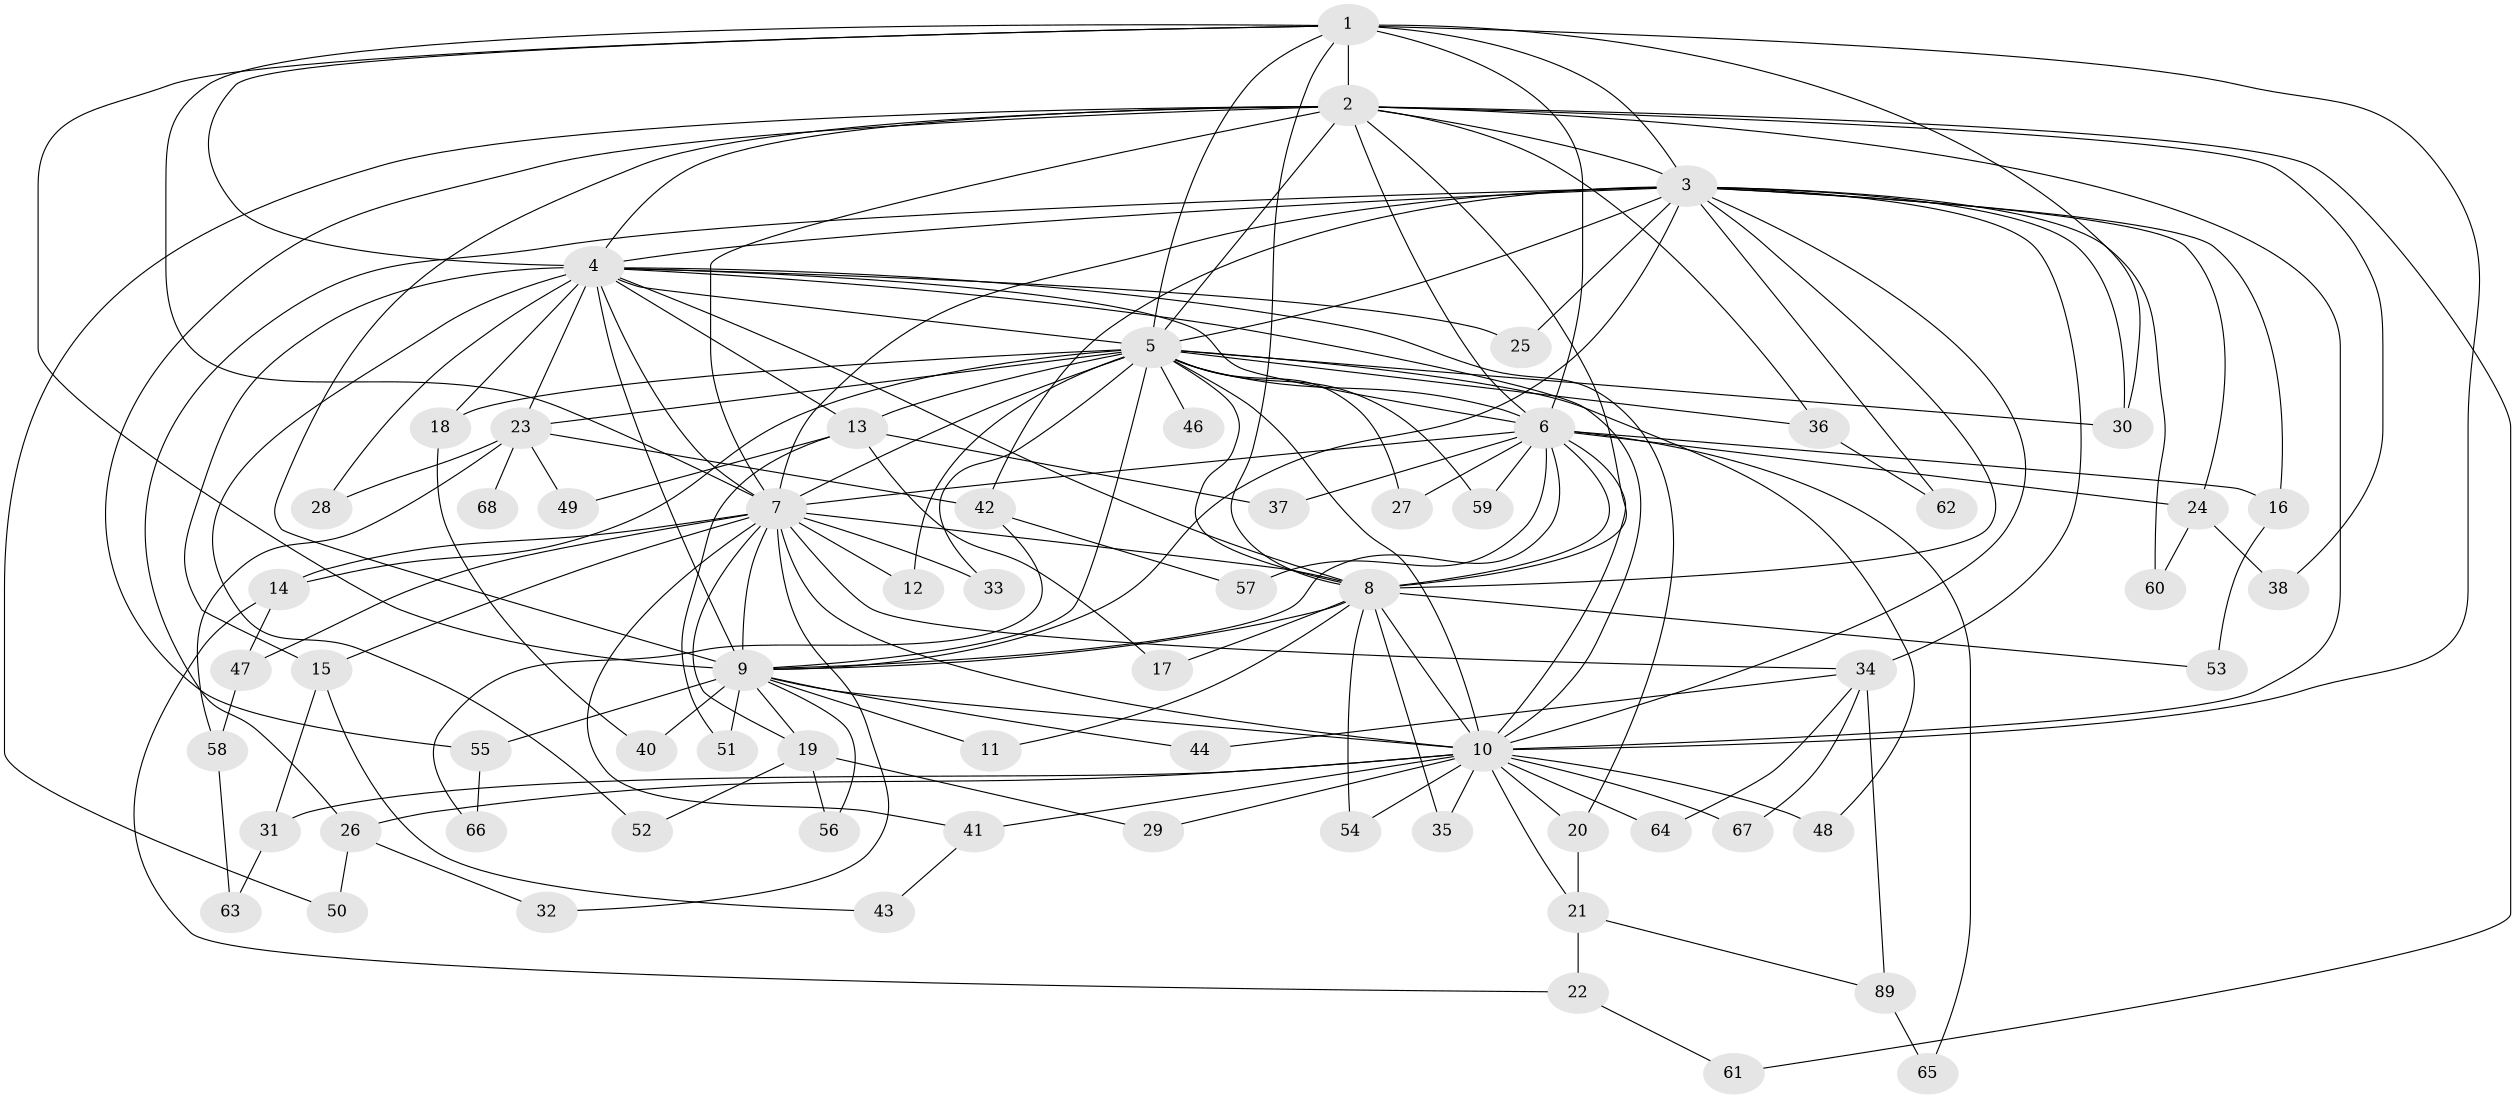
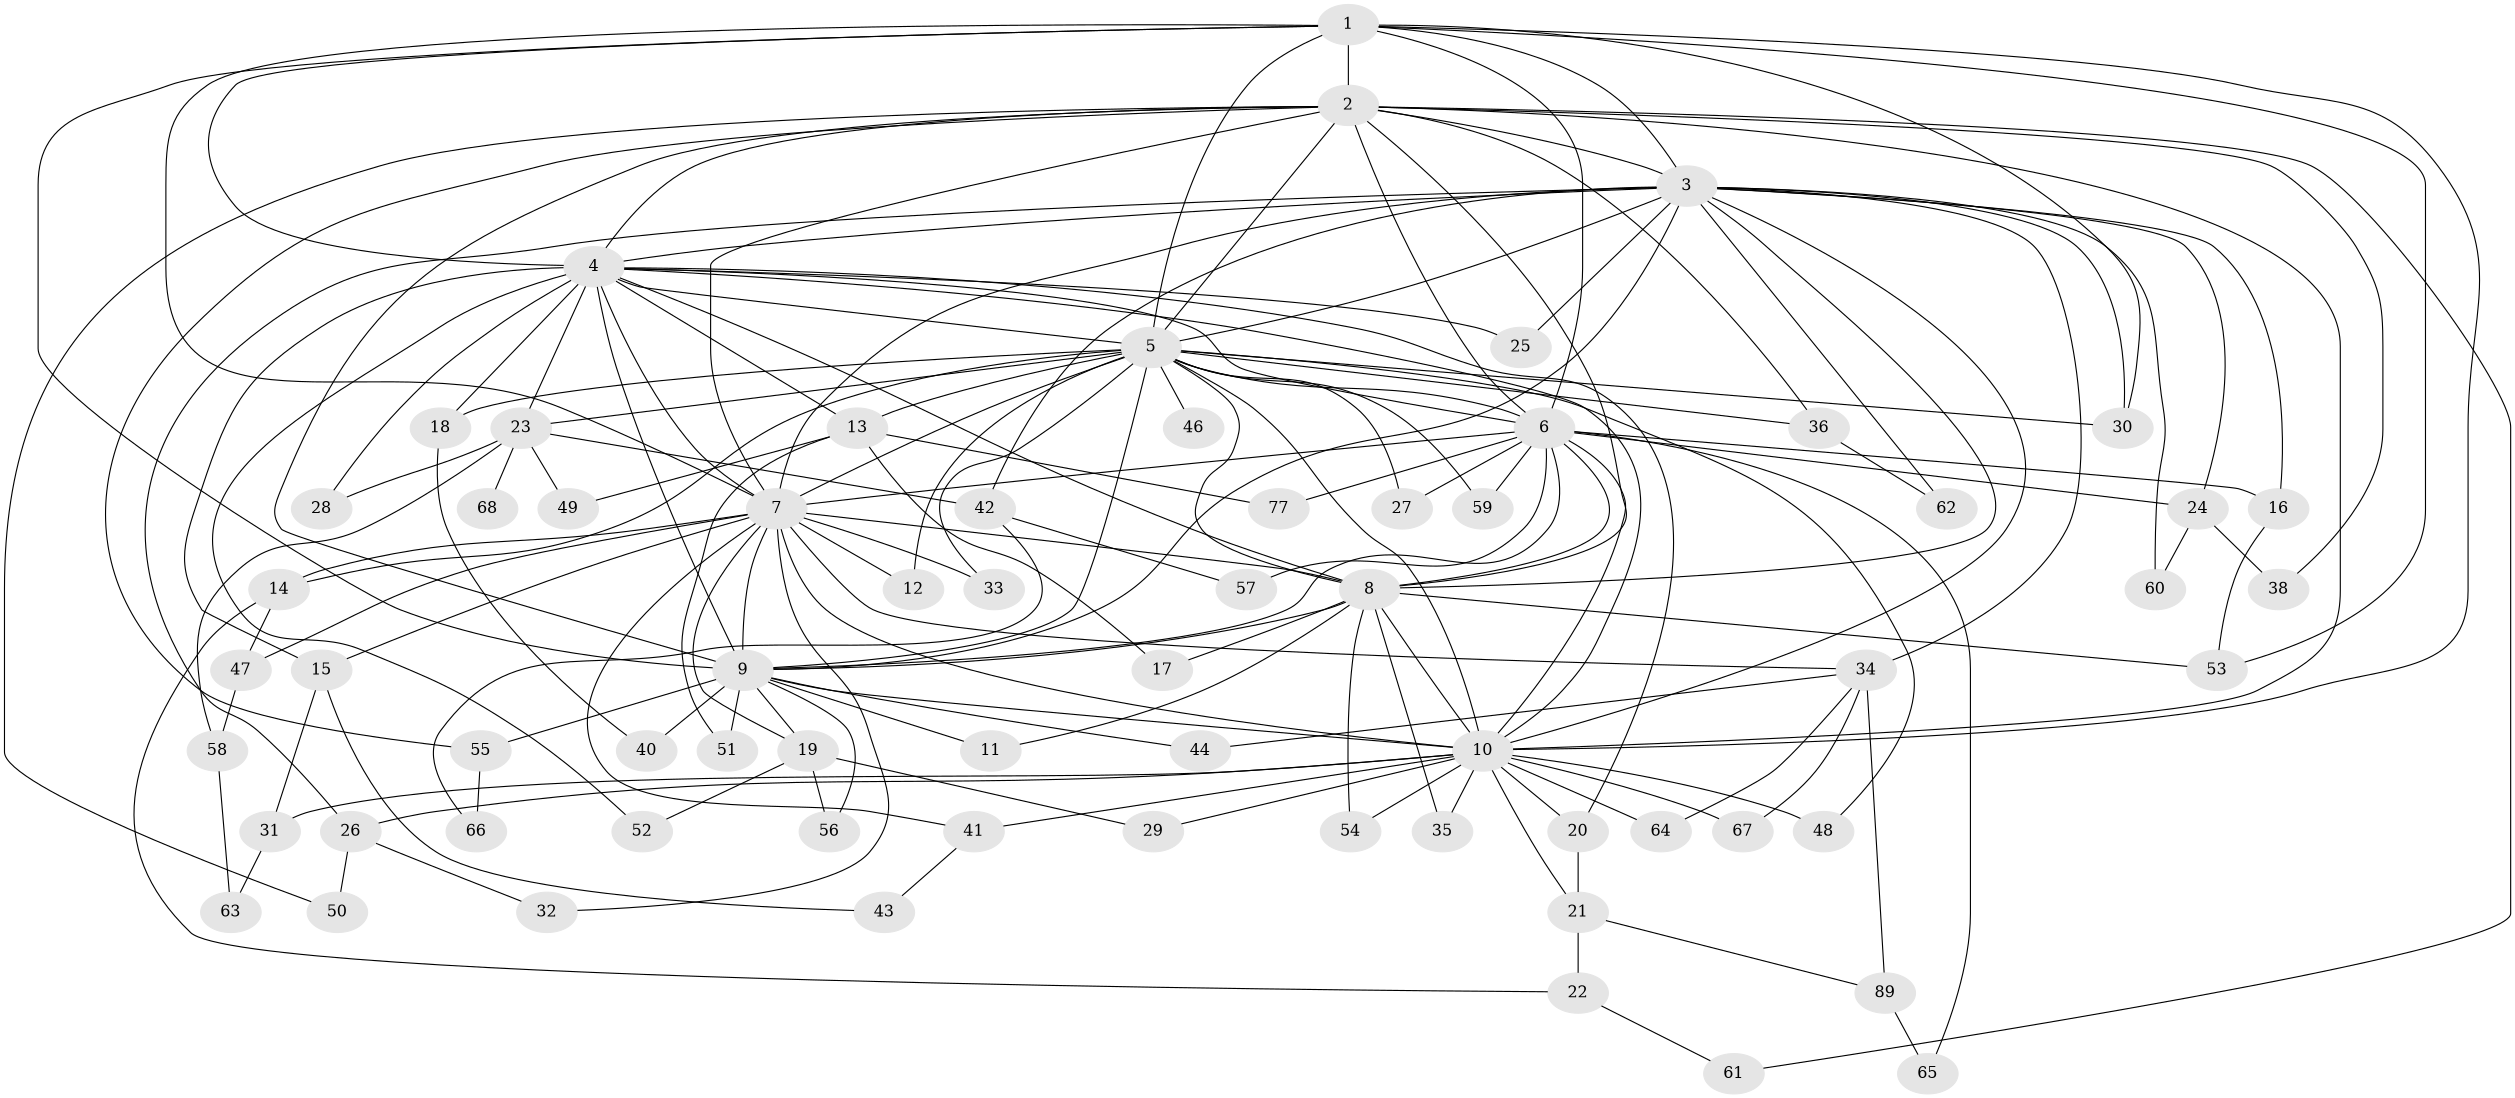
  graph {
    node [color=gray90 style=filled]
    1
    2
    3
    4
    5
    6
    7
    8
    9
    10
    30
    36
    38
    50
    55
    61
    16
    24
    25
    26
    34
    42
    60
    62
    13
    15
    18
    20
    23
    28
    52
    12
    14
    27
    33
    46
    48
    59
-   37
+   37 [label=77]
    57
    65
    19
    32
    41
    47
    11
    17
    35
    53
    54
    40
    44
    51
    56
    21
    29
    31
    64
    67
    66
    n61 [label=89]
    49
    43
    68
    58
    22
    63
    1 -- 2
    1 -- 3
    1 -- 4
    1 -- 5
    1 -- 6
    1 -- 7
-   1 -- 8
+   1 -- 53
    1 -- 9
    1 -- 10
    1 -- 30
    2 -- 3
    2 -- 4
    2 -- 5
    2 -- 6
    2 -- 7
    2 -- 8
    2 -- 9
    2 -- 10
    2 -- 36
    2 -- 38
    2 -- 50
    2 -- 55
    2 -- 61
    3 -- 4
    3 -- 5
    3 -- 7
    3 -- 8
    3 -- 9
    3 -- 10
    3 -- 30
    3 -- 16
    3 -- 24
    3 -- 25
    3 -- 26
    3 -- 34
    3 -- 42
    3 -- 60
    3 -- 62
    4 -- 5
    4 -- 6
    4 -- 7
    4 -- 8
    4 -- 9
    4 -- 10
    4 -- 25
    4 -- 13
    4 -- 15
    4 -- 18
    4 -- 20
    4 -- 23
    4 -- 28
    4 -- 52
    5 -- 6
    5 -- 7
    5 -- 8
    5 -- 9
    5 -- 10
    5 -- 30
    5 -- 36
    5 -- 13
    5 -- 18
    5 -- 23
    5 -- 12
    5 -- 14
    5 -- 27
    5 -- 33
    5 -- 46
    5 -- 48
    5 -- 59
    6 -- 7
    6 -- 8
    6 -- 9
    6 -- 10
    6 -- 16
    6 -- 24
    6 -- 27
    6 -- 59
    6 -- 37
    6 -- 57
    6 -- 65
    7 -- 8
    7 -- 9
    7 -- 10
    7 -- 34
    7 -- 15
    7 -- 12
    7 -- 14
    7 -- 33
    7 -- 19
    7 -- 32
    7 -- 41
    7 -- 47
    8 -- 9
    8 -- 10
    8 -- 11
    8 -- 17
    8 -- 35
    8 -- 53
    8 -- 54
    9 -- 10
    9 -- 55
    9 -- 19
    9 -- 11
    9 -- 40
    9 -- 44
    9 -- 51
    9 -- 56
    10 -- 26
    10 -- 20
    10 -- 48
    10 -- 41
    10 -- 35
    10 -- 54
    10 -- 21
    10 -- 29
    10 -- 31
    10 -- 64
    10 -- 67
    36 -- 62
    55 -- 66
    16 -- 53
    24 -- 38
    24 -- 60
    26 -- 50
    26 -- 32
    34 -- 44
    34 -- 64
    34 -- 67
    34 -- n61
    42 -- 57
    42 -- 66
    13 -- 37
    13 -- 17
    13 -- 51
    13 -- 49
    15 -- 31
    15 -- 43
    18 -- 40
    20 -- 21
    23 -- 42
    23 -- 28
    23 -- 49
    23 -- 68
    23 -- 58
    14 -- 47
    14 -- 22
    19 -- 52
    19 -- 56
    19 -- 29
    41 -- 43
    47 -- 58
    21 -- n61
    21 -- 22
    31 -- 63
    n61 -- 65
    58 -- 63
    22 -- 61
  }
